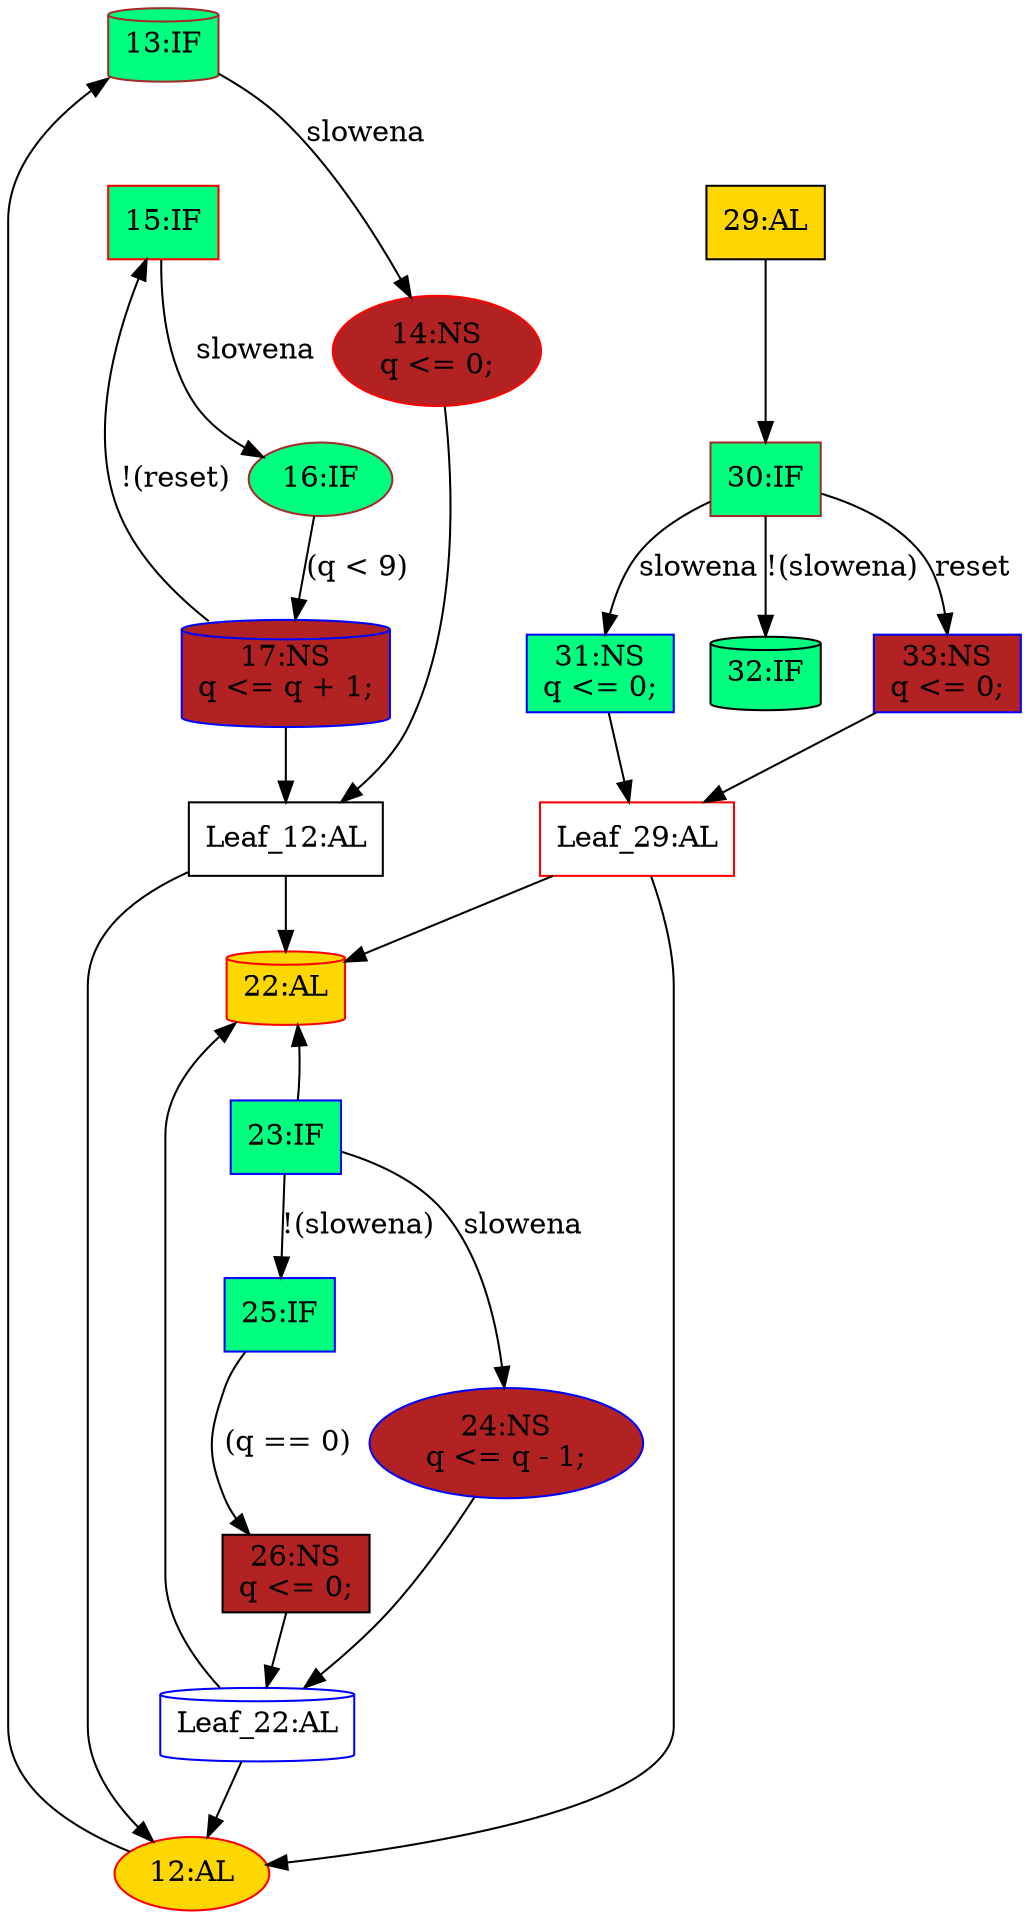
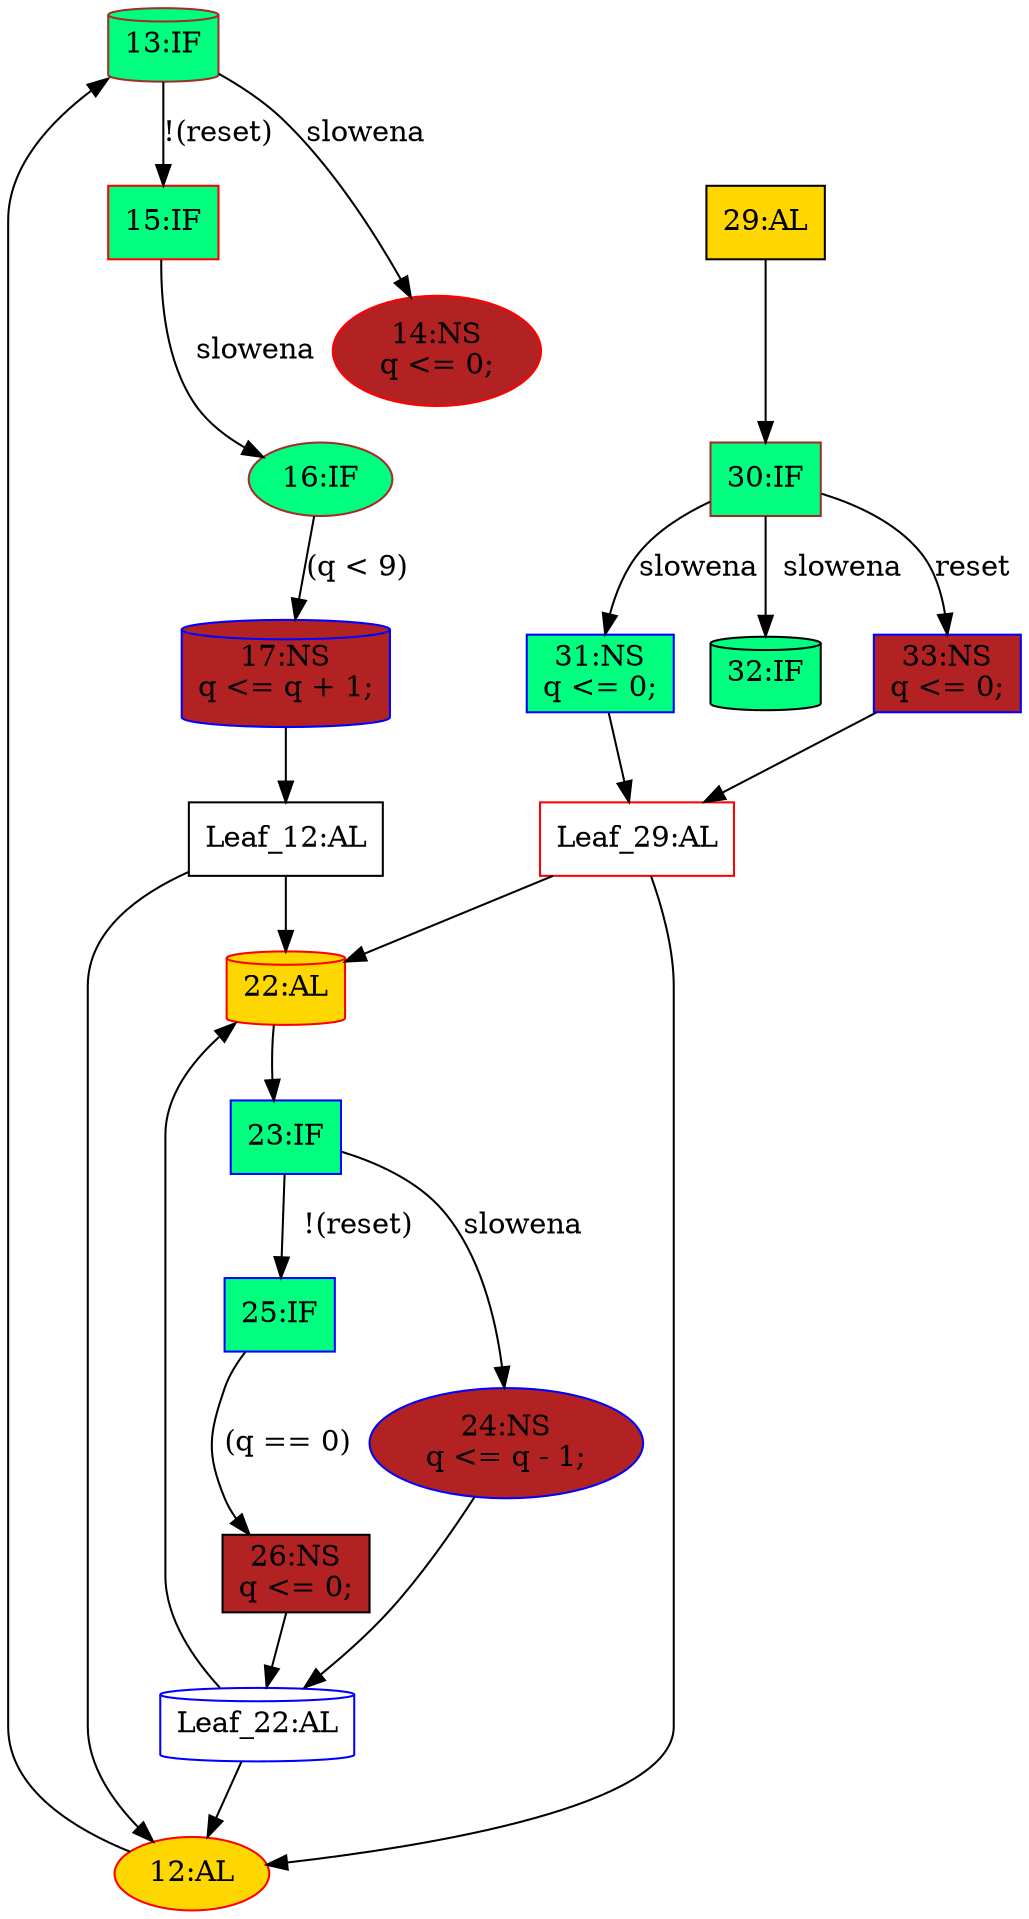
  strict digraph {
    fontname="DejaVu Serif"
    node [color=blue fillcolor=springgreen fontname="DejaVu Serif" shape=box statements="[]" style=filled typ=IfStatement]
    edge [cond="[]" fontname="DejaVu Serif" lineno=None]
    n1 [ast="<pyverilog.vparser.ast.IfStatement object at 0x7fb871677090>" color=brown label="13:IF" shape=cylinder]
    n2 [ast="<pyverilog.vparser.ast.NonblockingSubstitution object at 0x7fb871677390>" color=red fillcolor=firebrick label="14:NS\nq <= 0;" shape=ellipse statements="[<pyverilog.vparser.ast.NonblockingSubstitution object at 0x7fb871677390>]" typ=NonblockingSubstitution]
    n3 [ast="<pyverilog.vparser.ast.IfStatement object at 0x7fb871664d10>" color=red label="15:IF"]
    n4 [color=black def_var="['q']" label="Leaf_12:AL" fillcolor="" statements="" style="" typ=""]
    n5 [ast="<pyverilog.vparser.ast.IfStatement object at 0x7fb871664610>" color=brown label="16:IF" shape=ellipse]
    n6 [ast="<pyverilog.vparser.ast.Always object at 0x7fb871664e10>" clk_sens=True color=red fillcolor=gold label="22:AL" sens="['clk']" shape=cylinder typ=Always use_var="['q', 'slowena']"]
    n7 [ast="<pyverilog.vparser.ast.Always object at 0x7fb8716f5390>" clk_sens=True color=red fillcolor=gold label="12:AL" sens="['clk']" shape=ellipse typ=Always use_var="['reset', 'q', 'slowena']"]
    n8 [ast="<pyverilog.vparser.ast.NonblockingSubstitution object at 0x7fb8713cecd0>" fillcolor=firebrick label="17:NS\nq <= q + 1;" shape=cylinder statements="[<pyverilog.vparser.ast.NonblockingSubstitution object at 0x7fb8713cecd0>]" typ=NonblockingSubstitution]
    n9 [ast="<pyverilog.vparser.ast.NonblockingSubstitution object at 0x7fb871667550>" label="31:NS\nq <= 0;" statements="[<pyverilog.vparser.ast.NonblockingSubstitution object at 0x7fb871667550>]" typ=NonblockingSubstitution]
    n10 [color=red def_var="['q']" label="Leaf_29:AL" fillcolor="" statements="" style="" typ=""]
    n11 [ast="<pyverilog.vparser.ast.IfStatement object at 0x7fb871672650>" label="23:IF"]
    n12 [ast="<pyverilog.vparser.ast.NonblockingSubstitution object at 0x7fb8716ea110>" fillcolor=firebrick label="33:NS\nq <= 0;" statements="[<pyverilog.vparser.ast.NonblockingSubstitution object at 0x7fb8716ea110>]" typ=NonblockingSubstitution]
    n13 [ast="<pyverilog.vparser.ast.NonblockingSubstitution object at 0x7fb871667ad0>" color=black fillcolor=firebrick label="26:NS\nq <= 0;" statements="[<pyverilog.vparser.ast.NonblockingSubstitution object at 0x7fb871667ad0>]" typ=NonblockingSubstitution]
    n14 [def_var="['q']" label="Leaf_22:AL" shape=cylinder fillcolor="" statements="" style="" typ=""]
    n15 [ast="<pyverilog.vparser.ast.IfStatement object at 0x7fb871667290>" color=brown label="30:IF"]
    n16 [ast="<pyverilog.vparser.ast.IfStatement object at 0x7fb87179ee50>" color=black label="32:IF" shape=cylinder]
    n17 [ast="<pyverilog.vparser.ast.IfStatement object at 0x7fb871667650>" label="25:IF"]
    n18 [ast="<pyverilog.vparser.ast.NonblockingSubstitution object at 0x7fb871672250>" fillcolor=firebrick label="24:NS\nq <= q - 1;" shape=ellipse statements="[<pyverilog.vparser.ast.NonblockingSubstitution object at 0x7fb871672250>]" typ=NonblockingSubstitution]
    n19 [ast="<pyverilog.vparser.ast.Always object at 0x7fb871667450>" clk_sens=True color=black fillcolor=gold label="29:AL" sens="['clk']" typ=Always use_var="['reset', 'slowena']"]
    n1 -> n2 [cond="['reset']" label=slowena lineno=13]
-   n8 -> n3 [cond="['reset']" label="!(reset)" lineno=13]
-   n2 -> n4
+   n1 -> n3 [cond="['reset']" label="!(reset)" lineno=13]
    n3 -> n5 [cond="['slowena']" label=slowena lineno=15]
    n4 -> n6 [cond="" lineno=""]
    n4 -> n7 [cond="" lineno=""]
    n5 -> n8 [cond="['q']" label="(q < 9)" lineno=16]
-   n11 -> n6
+   n6 -> n11
    n7 -> n1
    n8 -> n4
    n9 -> n10
    n10 -> n6 [cond="" lineno=""]
    n10 -> n7 [cond="" lineno=""]
-   n11 -> n17 [cond="['slowena']" label="!(slowena)" lineno=23]
+   n11 -> n17 [cond="['slowena']" label="!(reset)" lineno=23]
    n11 -> n18 [cond="['slowena']" label=slowena lineno=23]
    n12 -> n10
    n13 -> n14
    n14 -> n6 [cond="" lineno=""]
    n14 -> n7 [cond="" lineno=""]
    n15 -> n9 [cond="['slowena']" label=slowena lineno=30]
    n15 -> n12 [cond="['reset']" label=reset lineno=32]
-   n15 -> n16 [cond="['slowena']" label="!(slowena)" lineno=30]
+   n15 -> n16 [cond="['slowena']" label=slowena lineno=30]
    n17 -> n13 [cond="['q']" label="(q == 0)" lineno=25]
    n18 -> n14
    n19 -> n15
  }
